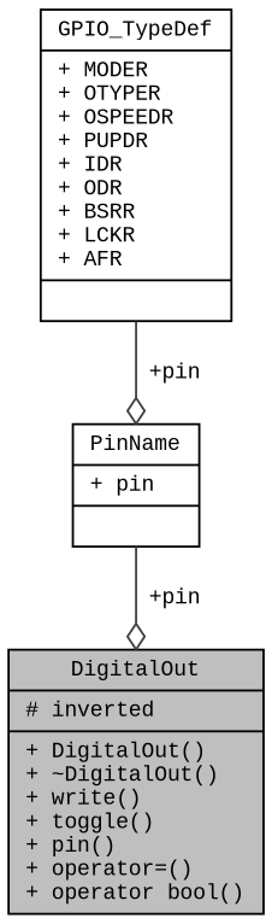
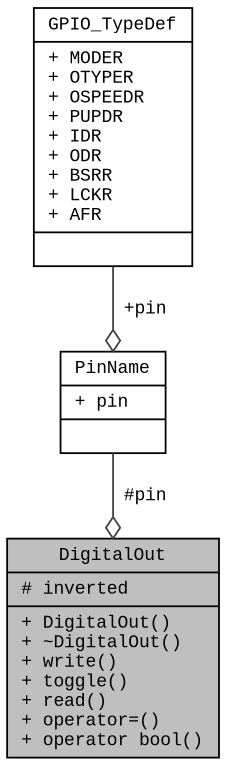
  digraph {
    fontname="Liberation Mono"
    node [color=black fillcolor=white fontname="Liberation Mono" fontsize=10 shape=record style=filled]
    edge [arrowhead=odiamond color=grey25 fontname="Liberation Mono" fontsize=10 labelfontname=Helvetica labelfontsize=10 style=solid]
-   n1 [fillcolor=grey75 fontcolor=black height=0.2 label="{DigitalOut\n|# inverted\l|+ DigitalOut()\l+ ~DigitalOut()\l+ write()\l+ toggle()\l+ pin()\l+ operator=()\l+ operator bool()\l}" width=0.4]
+   n1 [fillcolor=grey75 fontcolor=black height=0.2 label="{DigitalOut\n|# inverted\l|+ DigitalOut()\l+ ~DigitalOut()\l+ write()\l+ toggle()\l+ read()\l+ operator=()\l+ operator bool()\l}" width=0.4]
    n2 [height=0.2 label="{PinName\n|+ pin\l|}" width=0.4]
    n3 [height=0.2 label="{GPIO_TypeDef\n|+ MODER\l+ OTYPER\l+ OSPEEDR\l+ PUPDR\l+ IDR\l+ ODR\l+ BSRR\l+ LCKR\l+ AFR\l|}" width=0.4]
-   n2 -> n1 [label=" +pin"]
+   n2 -> n1 [label=" #pin"]
    n3 -> n2 [label=" +pin"]
  }
